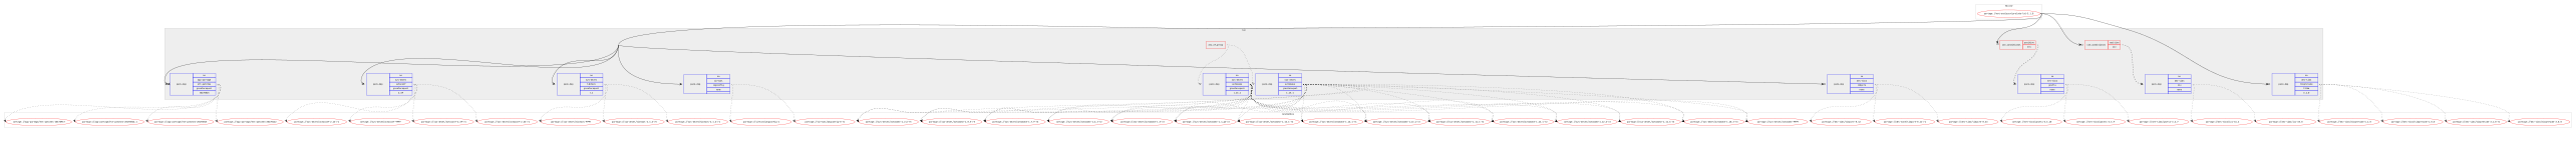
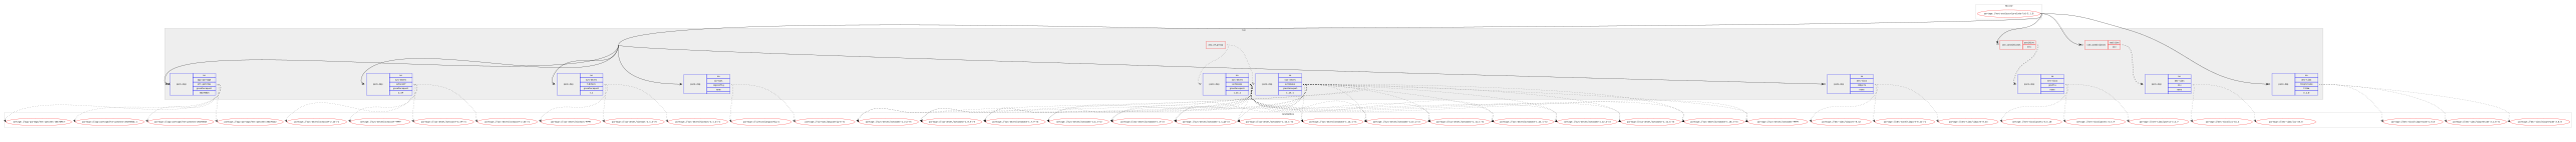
  digraph {
    compound=true
    concentrate=true
    fontname="JetBrains Mono"
    fontsize=10
    newrank=true
    rankdir=TB
    ranksep=1.5
    node [color=red fontname="JetBrains Mono" fontsize=10]
    edge [arrowhead=vee fontname="JetBrains Mono" headport=w style=dotted tailport=e weight=100]
    n1 [label="portage://net-analyzer/prelude-lml-3.1.0" width=4]
    n2 [color=blue label=<<TABLE BORDER="0" CELLBORDER="1" CELLSPACING="0" CELLPADDING="4" WIDTH="220"><TR><TD ROWSPAN="6" CELLPADDING="30">pack_dep</TD></TR><TR><TD WIDTH="110">no</TD></TR><TR><TD>sys-devel</TD></TR><TR><TD>automake</TD></TR><TR><TD>greaterequal</TD></TR><TR><TD>1.16.1</TD></TR></TABLE>> shape=none]
    n3 [color=blue label=<<TABLE BORDER="0" CELLBORDER="1" CELLSPACING="0" CELLPADDING="4" WIDTH="220"><TR><TD ROWSPAN="6" CELLPADDING="30">pack_dep</TD></TR><TR><TD WIDTH="110">no</TD></TR><TR><TD>sys-devel</TD></TR><TR><TD>automake</TD></TR><TR><TD>greaterequal</TD></TR><TR><TD>1.15.1</TD></TR></TABLE>> shape=none]
    n4 [label=<<TABLE BORDER="0" CELLBORDER="1" CELLSPACING="0" CELLPADDING="4"><TR><TD CELLPADDING="10">any_of_group</TD></TR></TABLE>> shape=none]
    n5 [color=blue label=<<TABLE BORDER="0" CELLBORDER="1" CELLSPACING="0" CELLPADDING="4" WIDTH="220"><TR><TD ROWSPAN="6" CELLPADDING="30">pack_dep</TD></TR><TR><TD WIDTH="110">no</TD></TR><TR><TD>app-portage</TD></TR><TR><TD>elt-patches</TD></TR><TR><TD>greaterequal</TD></TR><TR><TD>20170815</TD></TR></TABLE>> shape=none]
    n6 [color=blue label=<<TABLE BORDER="0" CELLBORDER="1" CELLSPACING="0" CELLPADDING="4" WIDTH="220"><TR><TD ROWSPAN="6" CELLPADDING="30">pack_dep</TD></TR><TR><TD WIDTH="110">no</TD></TR><TR><TD>sys-devel</TD></TR><TR><TD>autoconf</TD></TR><TR><TD>greaterequal</TD></TR><TR><TD>2.69</TD></TR></TABLE>> shape=none]
    n7 [color=blue label=<<TABLE BORDER="0" CELLBORDER="1" CELLSPACING="0" CELLPADDING="4" WIDTH="220"><TR><TD ROWSPAN="6" CELLPADDING="30">pack_dep</TD></TR><TR><TD WIDTH="110">no</TD></TR><TR><TD>sys-devel</TD></TR><TR><TD>libtool</TD></TR><TR><TD>greaterequal</TD></TR><TR><TD>2.4</TD></TR></TABLE>> shape=none]
    n8 [color=blue label=<<TABLE BORDER="0" CELLBORDER="1" CELLSPACING="0" CELLPADDING="4" WIDTH="220"><TR><TD ROWSPAN="6" CELLPADDING="30">pack_dep</TD></TR><TR><TD WIDTH="110">no</TD></TR><TR><TD>virtual</TD></TR><TR><TD>pkgconfig</TD></TR><TR><TD>none</TD></TR><TR><TD></TD></TR></TABLE>> shape=none]
    n9 [color=blue label=<<TABLE BORDER="0" CELLBORDER="1" CELLSPACING="0" CELLPADDING="4" WIDTH="220"><TR><TD ROWSPAN="6" CELLPADDING="30">pack_dep</TD></TR><TR><TD WIDTH="110">no</TD></TR><TR><TD>dev-libs</TD></TR><TR><TD>libpcre</TD></TR><TR><TD>none</TD></TR><TR><TD></TD></TR></TABLE>> shape=none]
    n10 [color=blue label=<<TABLE BORDER="0" CELLBORDER="1" CELLSPACING="0" CELLPADDING="4" WIDTH="220"><TR><TD ROWSPAN="6" CELLPADDING="30">pack_dep</TD></TR><TR><TD WIDTH="110">no</TD></TR><TR><TD>dev-libs</TD></TR><TR><TD>icu</TD></TR><TR><TD>none</TD></TR><TR><TD></TD></TR></TABLE>> shape=none]
    n11 [label=<<TABLE BORDER="0" CELLBORDER="1" CELLSPACING="0" CELLPADDING="4"><TR><TD ROWSPAN="3" CELLPADDING="10">use_conditional</TD></TR><TR><TD>positive</TD></TR><TR><TD>icu</TD></TR></TABLE>> shape=none]
    n12 [color=blue label=<<TABLE BORDER="0" CELLBORDER="1" CELLSPACING="0" CELLPADDING="4" WIDTH="220"><TR><TD ROWSPAN="6" CELLPADDING="30">pack_dep</TD></TR><TR><TD WIDTH="110">no</TD></TR><TR><TD>net-libs</TD></TR><TR><TD>gnutls</TD></TR><TR><TD>none</TD></TR><TR><TD></TD></TR></TABLE>> shape=none]
    n13 [label=<<TABLE BORDER="0" CELLBORDER="1" CELLSPACING="0" CELLPADDING="4"><TR><TD ROWSPAN="3" CELLPADDING="10">use_conditional</TD></TR><TR><TD>positive</TD></TR><TR><TD>ssl</TD></TR></TABLE>> shape=none]
    n14 [color=blue label=<<TABLE BORDER="0" CELLBORDER="1" CELLSPACING="0" CELLPADDING="4" WIDTH="220"><TR><TD ROWSPAN="6" CELLPADDING="30">pack_dep</TD></TR><TR><TD WIDTH="110">no</TD></TR><TR><TD>dev-libs</TD></TR><TR><TD>libprelude</TD></TR><TR><TD>tilde</TD></TR><TR><TD>3.1.0</TD></TR></TABLE>> shape=none]
    n15 [label="portage://sys-devel/automake-1.10.3-r3" width=4]
    n16 [label="portage://sys-devel/automake-1.11.6-r3" width=4]
    n17 [label="portage://sys-devel/automake-1.12.6-r2" width=4]
    n18 [label="portage://sys-devel/automake-1.13.4-r2" width=4]
    n19 [label="portage://sys-devel/automake-1.14.1-r2" width=4]
    n20 [label="portage://sys-devel/automake-1.13.1-r2" width=4]
    n21 [label="portage://sys-devel/automake-1.16.1-r1" width=4]
    n22 [label="portage://sys-devel/automake-4.16.1-r2" width=4]
    n23 [label="portage://sys-devel/automake-1.4_p6-r2" width=4]
    n24 [label="portage://any-devel/automake-1.5-r2" width=4]
    n25 [label="portage://sys-devel/automake-1.6.3-r2" width=4]
    n26 [label="portage://sys-devel/automake-1.7.9-r3" width=4]
    n27 [label="portage://sys-devel/automake-1.8.5-r5" width=4]
    n28 [label="portage://sys-devel/automake-1.2.6-r5" width=4]
    n29 [label="portage://sys-devel/automake-9999" width=4]
    n30 [label="portage://app-portage/elt-patches-20170917" width=4]
    n31 [label="portage://app-portage/elt-patches-20170422" width=4]
    n32 [label="portage://app-portage/elt-patches-20170815" width=4]
    n33 [label="portage://app-portage/elt-patches-20170826.1" width=4]
    n34 [label="portage://sys-devel/autoconf-2.13-r1" width=4]
    n35 [label="portage://sys-devel/autoconf-2.63-r1" width=4]
    n36 [label="portage://sys-devel/autoconf-2.69-r4" width=4]
    n37 [label="portage://sys-devel/autoconf-9999" width=4]
    n38 [label="portage://sys-devel/libtool-2.4.6-r4" width=4]
    n39 [label="portage://sys-devel/libtool-2.4.6-r5" width=4]
    n40 [label="portage://sys-devel/libtool-9999" width=4]
    n41 [label="portage://virtual/pkgconfig-0-r1" width=4]
    n42 [label="portage://virtual/pkgconfig-1" width=4]
    n43 [label="portage://dev-libs/icu-64.2" width=4]
    n44 [label="portage://dev-libs/icu-65.0" width=4]
    n45 [label="portage://net-libs/gnutls-3.6.10" width=4]
    n46 [label="portage://net-libs/gnutls-3.6.7" width=4]
    n47 [label="portage://net-libs/gnutls-3.6.9" width=4]
    n48 [label="portage://dev-none/libpcre-8.41-r1" width=4]
    n49 [label="portage://dev-libs/libpcre-8.42" width=4]
    n50 [label="portage://dev-libs/libpcre-8.33" width=4]
    n51 [label="portage://dev-libs/libprelude-3.0.0" width=4]
    n52 [label="portage://dev-libs/libprelude-3.1.0-r1" width=4]
    n53 [label="portage://dev-libs/libprelude-4.0.0" width=4]
-   n54 [label="portage://dev-libs/libprelude-4.1.0" width=4]
    subgraph cluster_1 {
      color=gray
      label=<<i>ebuild</i>>
      rank=same
      n1
    }
    subgraph cluster_2 {
      color=gray
      label=<<i>dependencies</i>>
      subgraph cluster_3 {
        color=gray
        fillcolor="#eeeeee"
        label=<<i>compile</i>>
        style=filled
        subgraph sub_4 {
          color=gray
          fillcolor="#eeeeee"
          label=<<i>compile</i>>
          style=filled
          n4
          subgraph sub_5 {
            color=gray
            fillcolor="#eeeeee"
            label=<<i>compile</i>>
            style=filled
            n2
          }
          subgraph sub_6 {
            color=gray
            fillcolor="#eeeeee"
            label=<<i>compile</i>>
            style=filled
            n3
          }
        }
        subgraph sub_7 {
          color=gray
          fillcolor="#eeeeee"
          label=<<i>compile</i>>
          style=filled
          n5
        }
        subgraph sub_8 {
          color=gray
          fillcolor="#eeeeee"
          label=<<i>compile</i>>
          style=filled
          n6
        }
        subgraph sub_9 {
          color=gray
          fillcolor="#eeeeee"
          label=<<i>compile</i>>
          style=filled
          n7
        }
        subgraph sub_10 {
          color=gray
          fillcolor="#eeeeee"
          label=<<i>compile</i>>
          style=filled
          n8
        }
      }
      subgraph cluster_11 {
        color=gray
        fillcolor="#eeeeee"
        label=<<i>compile and run</i>>
        style=filled
        subgraph sub_12 {
          color=gray
          fillcolor="#eeeeee"
          label=<<i>compile and run</i>>
          style=filled
          n9
        }
        subgraph sub_13 {
          color=gray
          fillcolor="#eeeeee"
          label=<<i>compile and run</i>>
          style=filled
          n11
          subgraph sub_14 {
            color=gray
            fillcolor="#eeeeee"
            label=<<i>compile and run</i>>
            style=filled
            n10
          }
        }
        subgraph sub_15 {
          color=gray
          fillcolor="#eeeeee"
          label=<<i>compile and run</i>>
          style=filled
          n13
          subgraph sub_16 {
            color=gray
            fillcolor="#eeeeee"
            label=<<i>compile and run</i>>
            style=filled
            n12
          }
        }
        subgraph sub_17 {
          color=gray
          fillcolor="#eeeeee"
          label=<<i>compile and run</i>>
          style=filled
          n14
        }
      }
      subgraph cluster_18 {
        color=gray
        fillcolor="#eeeeee"
        label=<<i>run</i>>
        style=filled
      }
    }
    subgraph cluster_19 {
      color=gray
      label=<<i>candidates</i>>
      rank=same
      subgraph sub_20 {
        color=black
        label=<<i>candidates</i>>
        nodesep=1
        rank=same
        n15
        n16
        n17
        n18
        n19
        n20
        n21
        n22
        n23
        n24
        n25
        n26
        n27
        n28
        n29
      }
      subgraph sub_21 {
        color=black
        label=<<i>candidates</i>>
        nodesep=1
        rank=same
        n15
        n16
        n17
        n18
        n19
        n20
        n21
        n22
        n23
        n24
        n25
        n26
        n27
        n28
        n29
      }
      subgraph sub_22 {
        color=black
        label=<<i>candidates</i>>
        nodesep=1
        rank=same
        n30
        n31
        n32
        n33
      }
      subgraph sub_23 {
        color=black
        label=<<i>candidates</i>>
        nodesep=1
        rank=same
        n34
        n35
        n36
        n37
      }
      subgraph sub_24 {
        color=black
        label=<<i>candidates</i>>
        nodesep=1
        rank=same
        n38
        n39
        n40
      }
      subgraph sub_25 {
        color=black
        label=<<i>candidates</i>>
        nodesep=1
        rank=same
        n41
        n42
      }
      subgraph sub_26 {
        color=black
        label=<<i>candidates</i>>
        nodesep=1
        rank=same
        n43
        n44
      }
      subgraph sub_27 {
        color=black
        label=<<i>candidates</i>>
        nodesep=1
        rank=same
        n45
        n46
        n47
      }
      subgraph sub_28 {
        color=black
        label=<<i>candidates</i>>
        nodesep=1
        rank=same
        n48
        n49
        n50
      }
      subgraph sub_29 {
        color=black
        label=<<i>candidates</i>>
        nodesep=1
        rank=same
        n51
        n52
        n53
-       n54
      }
    }
    n1 -> n5 [style=solid weight=20]
    n1 -> n6 [style=solid weight=20]
    n1 -> n7 [style=solid weight=20]
    n1 -> n8 [style=solid weight=20]
    n1 -> n9 [arrowhead=odotvee style=solid weight=20]
    n1 -> n11 [arrowhead=odotvee style=solid weight=20]
    n1 -> n13 [arrowhead=odotvee style=solid weight=20]
    n1 -> n14 [arrowhead=odotvee style=solid weight=20]
    n2 -> n15
    n2 -> n16
    n2 -> n17
    n2 -> n18
    n2 -> n19
    n2 -> n20
    n2 -> n21
    n2 -> n22
    n2 -> n23
    n2 -> n24
    n2 -> n25
    n2 -> n26
    n2 -> n27
    n2 -> n28
    n2 -> n29
    n3 -> n15
    n3 -> n16
    n3 -> n17
    n3 -> n18
    n3 -> n19
    n3 -> n20
    n3 -> n21
    n3 -> n22
    n3 -> n23
    n3 -> n24
    n3 -> n25
    n3 -> n26
    n3 -> n27
    n3 -> n28
    n3 -> n29
    n4 -> n2 [arrowhead=oinv weight=20]
    n4 -> n3 [arrowhead=oinv weight=20]
    n5 -> n30
    n5 -> n31
    n5 -> n32
    n5 -> n33
    n6 -> n34
    n6 -> n35
    n6 -> n36
    n6 -> n37
    n7 -> n38
    n7 -> n39
    n7 -> n40
    n8 -> n41
    n8 -> n42
    n9 -> n48
    n9 -> n49
    n9 -> n50
    n10 -> n43
    n10 -> n44
    n11 -> n10 [style=dashed weight=20]
    n12 -> n45
    n12 -> n46
    n12 -> n47
    n13 -> n12 [style=dashed weight=20]
    n14 -> n51
    n14 -> n52
    n14 -> n53
-   n14 -> n54
  }
